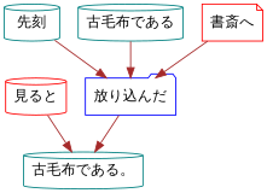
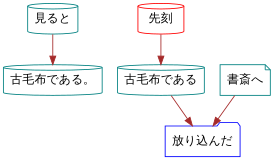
  digraph {
    node [color=teal shape=cylinder]
    edge [color=brown]
-   n1 [color=red label="見ると"]
+   n1 [label="見ると"]
    n2 [label="古毛布である。"]
-   n3 [label="先刻"]
+   n3 [color=red label="先刻"]
    n4 [color=blue label="放り込んだ" shape=folder]
    n5 [label="古毛布である"]
-   n6 [color=red label="書斎へ" shape=note]
+   n6 [label="書斎へ" shape=note]
    n1 -> n2
-   n3 -> n4
-   n4 -> n2
+   n3 -> n5
    n5 -> n4
    n6 -> n4
  }
